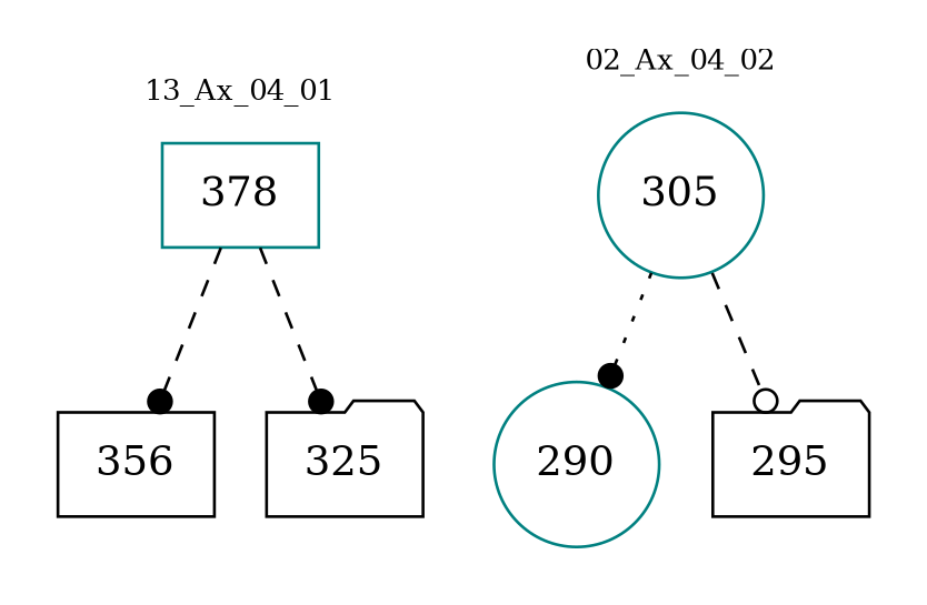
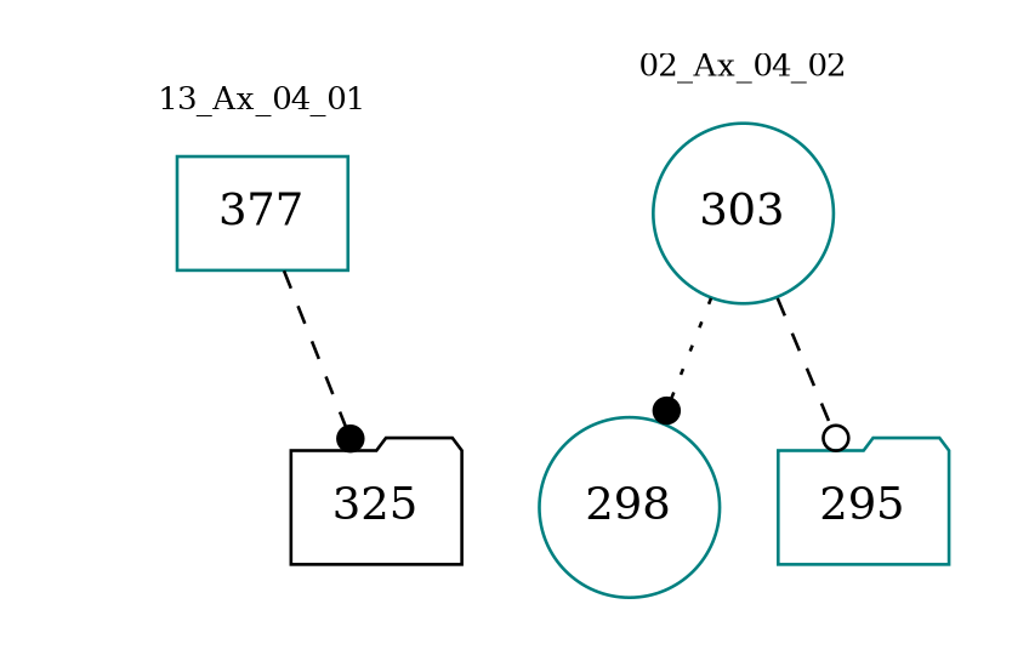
  digraph {
    node [color=teal shape=box]
    edge [arrowhead=dot color=black style=dashed]
-   n1 [label=378]
-   n2 [color=black label=356]
+   n1 [label=377]
    n3 [color=black label=325 shape=folder]
-   n4 [label=305 shape=circle]
-   n5 [label=290 shape=circle]
-   n6 [color=black label=295 shape=folder]
+   n4 [label=303 shape=circle]
+   n5 [label=298 shape=circle]
+   n6 [label=295 shape=folder]
    subgraph cluster_1 {
      color=white
      fontsize=10
      label="13_Ax_04_01"
      n1
-     n2
      n3
    }
    subgraph cluster_2 {
      color=white
      fontsize=10
      label="02_Ax_04_02"
      n4
      n5
      n6
    }
-   n1 -> n2
    n1 -> n3
    n4 -> n5 [style=dotted]
    n4 -> n6 [arrowhead=odot]
  }
